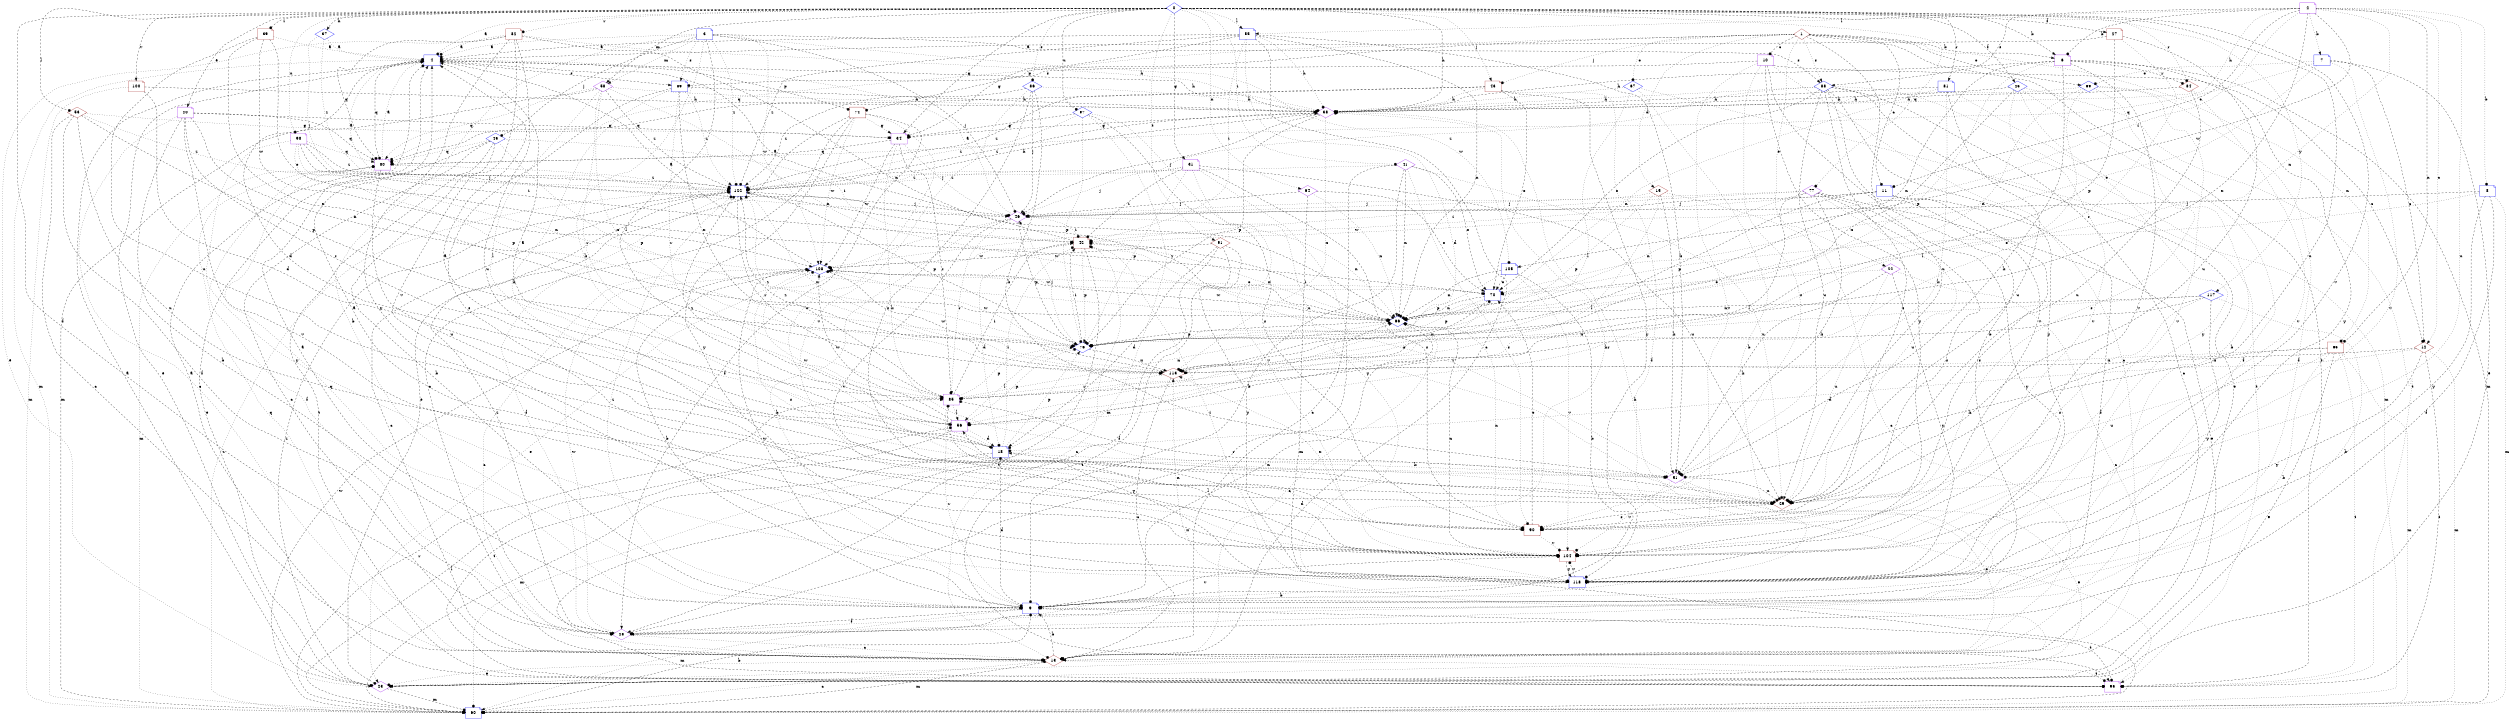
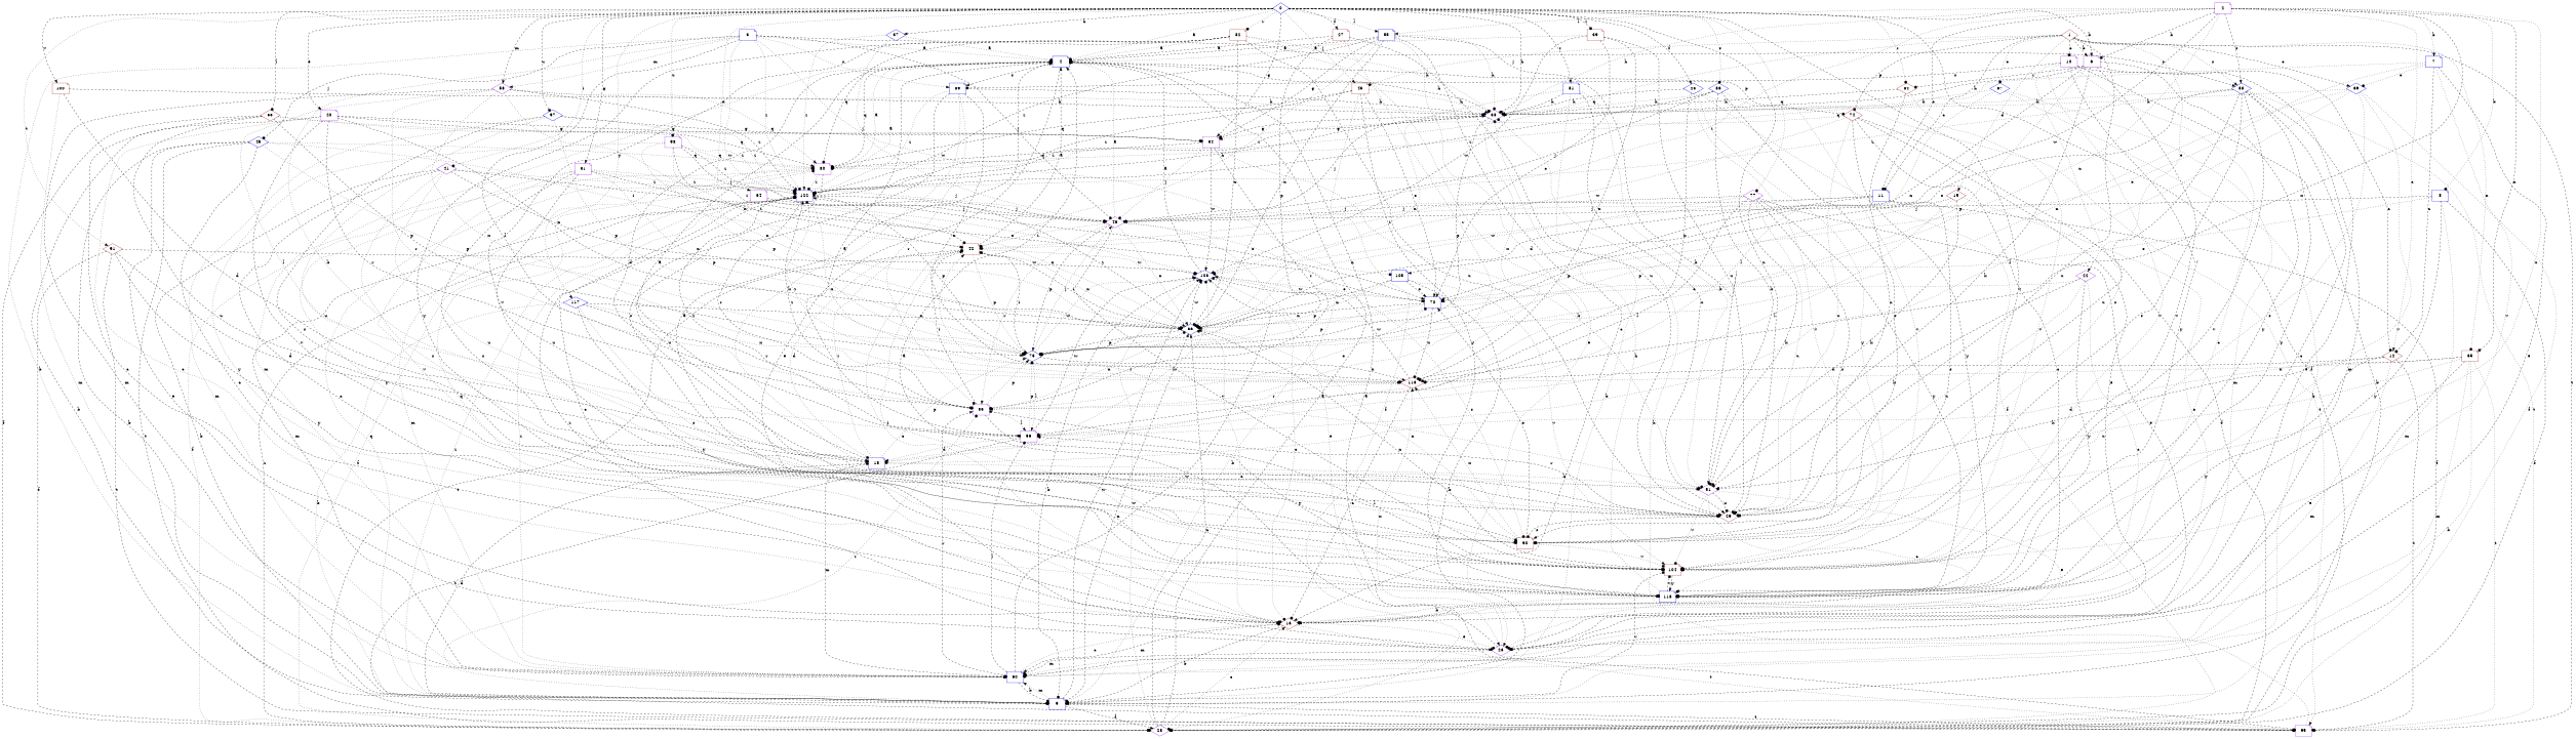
  strict digraph {
    node [color=blue shape=note]
    edge [arrowhead=dot style=dashed]
    0 [shape=diamond]
    4
    6 [color=purple]
    20 [color=purple]
    25 [shape=diamond]
    27 [color=brown]
    28 [color=purple shape=diamond]
    31 [color=purple]
    34 [color=purple]
    37 [shape=diamond]
    38 [color=purple shape=diamond]
    39 [color=brown]
    41 [color=purple shape=diamond]
    43 [color=brown]
    53 [color=brown shape=diamond]
    55
    58 [color=purple shape=diamond]
-   64 [color=purple shape=diamond]
+   64 [color=purple]
    77 [color=purple shape=diamond]
    81
    82 [color=brown]
    84 [color=brown shape=diamond]
    86 [shape=diamond]
    91 [color=brown shape=diamond]
    97 [shape=diamond]
    98 [color=purple]
    n27 [color=brown label=29 shape=diamond]
    100 [color=brown]
    104 [color=brown]
    117 [shape=diamond]
-   74 [color=brown]
+   74 [color=brown shape=diamond]
    80 [color=purple]
    89
    18
    23 [color=purple shape=diamond]
    60
    66 [shape=diamond]
    51 [color=purple shape=diamond]
    76 [shape=diamond]
    118
    9
    85 [color=purple]
    13 [color=brown shape=diamond]
    95 [color=purple]
    113 [color=brown shape=diamond]
    108 [shape=diamond]
    122
    42 [color=brown]
    46 [color=purple shape=diamond]
    90 [color=brown]
    70
    56 [color=purple]
    1 [color=brown shape=diamond]
    10 [color=purple]
    11
    15 [color=brown shape=diamond]
    22 [color=purple shape=diamond]
    65 [color=brown]
    67 [shape=diamond]
    69 [shape=diamond]
    88 [shape=diamond]
    12 [color=brown shape=diamond]
    2 [color=purple]
    7
    8
    105
    3
    45 [shape=diamond]
    0 -> 4 [label=a style=dotted]
    0 -> 6 [arrowhead=normal label=b]
    0 -> 20 [arrowhead=normal label=e]
    0 -> 25 [arrowhead=normal label=f]
    0 -> 27 [arrowhead=normal label=f]
    0 -> 28 [label=f]
    0 -> 31 [arrowhead=normal label=g]
    0 -> 34 [arrowhead=normal label=g]
    0 -> 37 [arrowhead=normal label=h]
    0 -> 38 [label=h]
    0 -> 39 [label=i]
    0 -> 41 [label=i style=dotted]
    0 -> 43 [arrowhead=normal label=j style=dotted]
    0 -> 53 [label=l]
    0 -> 55 [arrowhead=normal label=l style=dotted]
    0 -> 58 [arrowhead=normal label=m]
    0 -> 64 [arrowhead=normal label=n style=dotted]
    0 -> 77 [label=q style=dotted]
    0 -> 81 [arrowhead=normal label=r]
    0 -> 82 [label=r style=dotted]
    0 -> 84 [label=r style=dotted]
    0 -> 86 [label=s style=dotted]
    0 -> 91 [arrowhead=normal label=t style=dotted]
    0 -> 97 [label=u]
    0 -> 98 [label=u style=dotted]
    0 -> n27 [arrowhead=normal label=u]
    0 -> 100 [arrowhead=normal label=v]
    0 -> 104 [arrowhead=normal label=v]
    0 -> 117 [arrowhead=normal label=y style=dotted]
    4 -> 38 [label=h]
    4 -> 74 [label=p]
    4 -> 80 [label=q]
    4 -> 89 [arrowhead=normal label=s]
    4 -> 18 [arrowhead=normal label=d]
    4 -> 23 [label=e]
    4 -> 60 [label=m style=dotted]
    6 -> 38 [arrowhead=normal label=h]
    6 -> 84 [label=r]
    6 -> 104 [arrowhead=normal label=v]
    6 -> 60 [arrowhead=normal label=m]
    6 -> 66 [arrowhead=normal label=n]
    6 -> 51 [label=k]
    6 -> 76 [arrowhead=normal label=p style=dotted]
    6 -> 118 [arrowhead=normal label=y]
    20 -> 34 [arrowhead=normal label=g]
    20 -> 104 [label=v]
    20 -> 80 [arrowhead=normal label=q]
    20 -> 66 [label=n]
    20 -> 9 [label=b]
    20 -> 85 [arrowhead=normal label=r]
    20 -> 13 [label=c style=dotted]
    25 -> 28 [arrowhead=normal label=f style=dotted]
    25 -> 38 [arrowhead=normal label=h]
    25 -> 104 [label=v style=dotted]
    25 -> 118 [arrowhead=normal label=y style=dotted]
    25 -> 95 [arrowhead=normal label=t style=dotted]
    25 -> 113 [label=x]
    27 -> 4 [label=a]
    27 -> n27 [arrowhead=normal label=u]
    27 -> 76 [label=p]
    27 -> 85 [arrowhead=normal label=r style=dotted]
    28 -> 4 [arrowhead=normal label=a]
    28 -> 66 [arrowhead=normal label=n]
    28 -> 13 [arrowhead=normal label=c style=dotted]
    28 -> 108 [arrowhead=normal label=w style=dotted]
    28 -> 122 [label=z]
    31 -> n27 [label=u]
    31 -> 104 [arrowhead=normal label=v style=dotted]
    31 -> 76 [label=p style=dotted]
    31 -> 118 [label=y style=dotted]
    31 -> 122 [label=z style=dotted]
    31 -> 42 [label=i]
    31 -> 46 [label=j style=dotted]
    31 -> 90 [label=s]
    34 -> 80 [arrowhead=normal label=q]
    34 -> 51 [arrowhead=normal label=k style=dotted]
    34 -> 85 [label=r]
    34 -> 108 [arrowhead=normal label=w]
    34 -> 46 [label=j style=dotted]
    37 -> 4 [label=a style=dotted]
    37 -> 122 [arrowhead=normal label=z style=dotted]
    37 -> 46 [arrowhead=normal label=j style=dotted]
    38 -> 34 [label=g]
    38 -> 76 [label=p]
    38 -> 113 [label=x style=dotted]
    38 -> 122 [arrowhead=normal label=z]
    38 -> 46 [arrowhead=normal label=j]
    39 -> 4 [label=a style=dotted]
    39 -> n27 [label=u]
    39 -> 113 [label=x]
    39 -> 108 [arrowhead=normal label=w]
    39 -> 70 [arrowhead=normal label=o]
    41 -> n27 [label=u style=dotted]
    41 -> 66 [label=n]
    41 -> 9 [label=b]
    41 -> 13 [arrowhead=normal label=c]
    41 -> 122 [label=z style=dotted]
    41 -> 90 [label=s style=dotted]
    41 -> 70 [arrowhead=normal label=o]
    43 -> 28 [label=f style=dotted]
    43 -> 38 [arrowhead=normal label=h style=dotted]
    43 -> 80 [label=q]
    43 -> 118 [label=y]
    43 -> 122 [label=z]
    43 -> 70 [arrowhead=normal label=o]
    53 -> 28 [arrowhead=normal label=f]
    53 -> 34 [label=g style=dotted]
    53 -> n27 [label=u]
    53 -> 76 [arrowhead=normal label=p]
    53 -> 13 [arrowhead=normal label=c]
    53 -> 122 [arrowhead=normal label=z style=dotted]
    55 -> 4 [label=a]
    55 -> 34 [label=g]
    55 -> 38 [label=h style=dotted]
    55 -> 18 [label=d style=dotted]
    55 -> 66 [label=n]
    55 -> 51 [arrowhead=normal label=k]
    55 -> 13 [arrowhead=normal label=c]
    55 -> 122 [label=z]
    55 -> 42 [label=i style=dotted]
    58 -> 38 [arrowhead=normal label=h style=dotted]
    58 -> 80 [arrowhead=normal label=q style=dotted]
    58 -> 60 [arrowhead=normal label=m]
    58 -> 66 [label=n style=dotted]
    58 -> 85 [label=r style=dotted]
    58 -> 113 [label=x style=dotted]
    58 -> 122 [label=z]
    58 -> 56 [arrowhead=normal label=l style=dotted]
    64 -> 60 [arrowhead=normal label=m]
    64 -> 66 [arrowhead=normal label=n style=dotted]
    64 -> 46 [arrowhead=normal label=j]
    64 -> 70 [arrowhead=normal label=o]
    77 -> n27 [arrowhead=normal label=u style=dotted]
    77 -> 23 [arrowhead=normal label=e]
    77 -> 66 [label=n style=dotted]
    77 -> 51 [label=k]
    77 -> 118 [label=y]
    77 -> 42 [arrowhead=normal label=i style=dotted]
    77 -> 46 [arrowhead=normal label=j style=dotted]
    77 -> 90 [arrowhead=normal label=s]
    77 -> 56 [label=l]
    81 -> 38 [arrowhead=normal label=h]
    81 -> n27 [arrowhead=normal label=u]
    81 -> 66 [arrowhead=normal label=n style=dotted]
    81 -> 51 [label=k style=dotted]
    81 -> 9 [arrowhead=normal label=b style=dotted]
    82 -> 4 [label=a style=dotted]
    82 -> 38 [label=h style=dotted]
    82 -> n27 [label=u]
    82 -> 104 [label=v]
    82 -> 80 [label=q]
    82 -> 23 [arrowhead=normal label=e style=dotted]
    82 -> 66 [label=n]
    82 -> 118 [arrowhead=normal label=y]
    84 -> 38 [label=h]
    84 -> n27 [label=u]
    84 -> 104 [label=v style=dotted]
    86 -> 38 [label=h style=dotted]
    86 -> 104 [label=v style=dotted]
    86 -> 51 [label=k]
    86 -> 122 [arrowhead=normal label=z]
    86 -> 46 [arrowhead=normal label=j]
    86 -> 90 [arrowhead=normal label=s]
    91 -> 28 [arrowhead=normal label=f]
    91 -> 18 [arrowhead=normal label=d]
    91 -> 118 [label=y]
    91 -> 95 [arrowhead=normal label=t]
    91 -> 108 [label=w]
    97 -> 34 [arrowhead=normal label=g]
    97 -> n27 [label=u style=dotted]
    97 -> 60 [label=m style=dotted]
    97 -> 76 [label=p style=dotted]
    97 -> 122 [arrowhead=normal label=z style=dotted]
    97 -> 90 [arrowhead=normal label=s]
    98 -> 80 [arrowhead=normal label=q style=dotted]
    98 -> 66 [arrowhead=normal label=n style=dotted]
    98 -> 76 [arrowhead=normal label=p style=dotted]
    98 -> 118 [arrowhead=normal label=y style=dotted]
    98 -> 122 [label=z]
    98 -> 42 [label=i]
    98 -> 46 [arrowhead=normal label=j]
    n27 -> 85 [label=r]
    n27 -> 90 [label=s]
    100 -> 38 [arrowhead=normal label=h]
    100 -> 18 [label=d]
    100 -> 60 [arrowhead=normal label=m style=dotted]
    104 -> 4 [arrowhead=normal label=a]
-   104 -> 18 [arrowhead=normal label=d]
    104 -> 66 [label=n]
    104 -> 118 [arrowhead=normal label=y]
    104 -> 56 [arrowhead=normal label=l]
    117 -> 66 [label=n]
    117 -> 118 [label=y]
    117 -> 9 [label=b style=dotted]
    117 -> 85 [label=r]
    117 -> 113 [arrowhead=normal label=x style=dotted]
    117 -> 90 [label=s style=dotted]
    74 -> 28 [arrowhead=normal label=f]
    74 -> 34 [arrowhead=normal label=g style=dotted]
    74 -> n27 [arrowhead=normal label=u style=dotted]
    74 -> 23 [label=e]
    74 -> 118 [arrowhead=normal label=y]
    74 -> 13 [label=c]
    74 -> 108 [arrowhead=normal label=w style=dotted]
    80 -> 4 [arrowhead=normal label=a style=dotted]
    80 -> 28 [label=f style=dotted]
    80 -> n27 [arrowhead=normal label=u]
    80 -> 60 [arrowhead=normal label=m style=dotted]
    80 -> 122 [label=z style=dotted]
    89 -> 38 [label=h]
    89 -> 51 [label=k style=dotted]
    89 -> 85 [label=r style=dotted]
    89 -> 113 [arrowhead=normal label=x]
    89 -> 122 [arrowhead=normal label=z style=dotted]
    89 -> 90 [label=s]
    18 -> 4 [arrowhead=normal label=a]
    18 -> 60 [label=m]
    18 -> 51 [arrowhead=normal label=k style=dotted]
    18 -> 76 [arrowhead=normal label=p style=dotted]
    18 -> 108 [label=w style=dotted]
    18 -> 42 [label=i style=dotted]
    23 -> 4 [arrowhead=normal label=a]
    23 -> 60 [label=m]
    23 -> 113 [arrowhead=normal label=x style=dotted]
    23 -> 122 [arrowhead=normal label=z]
    60 -> 9 [label=b]
    60 -> 85 [arrowhead=normal label=r]
    60 -> 13 [label=c style=dotted]
    60 -> 108 [arrowhead=normal label=w]
    60 -> 122 [arrowhead=normal label=z style=dotted]
    60 -> 56 [label=l]
    66 -> 76 [arrowhead=normal label=p]
    66 -> 13 [label=c style=dotted]
    66 -> 108 [arrowhead=normal label=w]
    66 -> 122 [arrowhead=normal label=z]
    66 -> 42 [label=i]
    51 -> n27 [label=u]
    51 -> 104 [label=v style=dotted]
    51 -> 23 [label=e style=dotted]
    51 -> 13 [arrowhead=normal label=c style=dotted]
    51 -> 42 [arrowhead=normal label=i style=dotted]
    76 -> 113 [arrowhead=normal label=x]
    76 -> 108 [arrowhead=normal label=w style=dotted]
    76 -> 42 [arrowhead=normal label=i]
    76 -> 46 [arrowhead=normal label=j style=dotted]
    76 -> 56 [arrowhead=normal label=l style=dotted]
    118 -> 38 [label=h style=dotted]
    118 -> 104 [label=v]
-   118 -> 9 [arrowhead=normal label=b style=dotted]
+   118 -> 13 [arrowhead=normal label=b style=dotted]
    118 -> 42 [label=i style=dotted]
    9 -> 28 [arrowhead=normal label=f]
    9 -> 104 [label=v]
    9 -> 80 [label=q style=dotted]
    9 -> 18 [label=d]
    9 -> 60 [arrowhead=normal label=m style=dotted]
    9 -> 66 [arrowhead=normal label=n]
    9 -> 85 [label=r style=dotted]
    9 -> 95 [label=t]
    9 -> 108 [label=w]
    9 -> 122 [label=z style=dotted]
    85 -> 66 [label=n style=dotted]
    85 -> 76 [arrowhead=normal label=p style=dotted]
    85 -> 118 [label=y]
    85 -> 122 [arrowhead=normal label=z]
    85 -> 42 [arrowhead=normal label=i]
    85 -> 70 [label=o style=dotted]
    85 -> 56 [arrowhead=normal label=l style=dotted]
    13 -> 80 [label=q style=dotted]
    13 -> 23 [label=e style=dotted]
    13 -> 60 [arrowhead=normal label=m]
    13 -> 9 [arrowhead=normal label=b]
    13 -> 95 [label=t style=dotted]
    95 -> 4 [label=a]
    95 -> 38 [label=h style=dotted]
    113 -> 85 [arrowhead=normal label=r style=dotted]
    113 -> 13 [label=c]
    113 -> 108 [label=w]
    113 -> 122 [label=z style=dotted]
    108 -> 4 [arrowhead=normal label=a]
    108 -> 9 [label=b]
    108 -> 13 [label=c style=dotted]
    108 -> 90 [label=s style=dotted]
    108 -> 70 [label=o style=dotted]
    122 -> 4 [arrowhead=normal label=a style=dotted]
    122 -> 28 [label=f style=dotted]
    122 -> 38 [arrowhead=normal label=h]
    122 -> 76 [arrowhead=normal label=p]
    122 -> 85 [arrowhead=normal label=r]
    122 -> 13 [arrowhead=normal label=c]
    122 -> 113 [arrowhead=normal label=x style=dotted]
    122 -> 46 [arrowhead=normal label=j]
    42 -> 4 [arrowhead=normal label=a]
    42 -> 18 [label=d style=dotted]
    42 -> 66 [arrowhead=normal label=n style=dotted]
    42 -> 76 [arrowhead=normal label=p style=dotted]
    42 -> 13 [label=c style=dotted]
    42 -> 95 [label=t]
    42 -> 108 [label=w style=dotted]
    46 -> 4 [label=a style=dotted]
    46 -> 104 [label=v]
    46 -> 23 [arrowhead=normal label=e style=dotted]
    46 -> 66 [arrowhead=normal label=n style=dotted]
    46 -> 76 [arrowhead=normal label=p]
    46 -> 9 [label=b style=dotted]
    46 -> 85 [arrowhead=normal label=r style=dotted]
    46 -> 42 [label=i style=dotted]
    90 -> 104 [label=v style=dotted]
    90 -> 66 [arrowhead=normal label=n style=dotted]
    90 -> 113 [arrowhead=normal label=x style=dotted]
    90 -> 70 [arrowhead=normal label=o]
    70 -> 66 [label=n]
    70 -> 76 [label=p style=dotted]
    70 -> 113 [label=x]
    70 -> 108 [arrowhead=normal label=w style=dotted]
    56 -> 4 [arrowhead=normal label=a]
    56 -> 18 [arrowhead=normal label=d style=dotted]
    56 -> 76 [label=p style=dotted]
    56 -> 95 [label=t]
    56 -> 108 [arrowhead=normal label=w]
    56 -> 122 [label=z]
    1 -> 6 [arrowhead=normal label=b]
    1 -> 43 [label=j style=dotted]
    1 -> n27 [label=u]
    1 -> 74 [label=p]
    1 -> 80 [label=q style=dotted]
    1 -> 95 [arrowhead=normal label=t]
    1 -> 10 [label=c]
    1 -> 11 [label=c]
    1 -> 15 [arrowhead=normal label=d style=dotted]
    1 -> 22 [arrowhead=normal label=e style=dotted]
    1 -> 65 [label=n style=dotted]
    1 -> 67 [label=o style=dotted]
    1 -> 69 [arrowhead=normal label=o]
    1 -> 88 [arrowhead=normal label=s style=dotted]
    10 -> 104 [label=v style=dotted]
    10 -> 89 [label=s]
    10 -> 118 [label=y]
    10 -> 9 [arrowhead=normal label=b]
    10 -> 13 [arrowhead=normal label=c style=dotted]
    10 -> 90 [label=s style=dotted]
    10 -> 12 [label=c]
    11 -> 28 [arrowhead=normal label=f]
    11 -> 76 [label=p]
    11 -> 108 [label=w style=dotted]
    11 -> 46 [label=j]
    11 -> 90 [label=s]
    15 -> 51 [arrowhead=normal label=k]
    15 -> 76 [label=p style=dotted]
    15 -> 13 [label=c style=dotted]
    15 -> 46 [arrowhead=normal label=j style=dotted]
    15 -> 56 [label=l style=dotted]
    22 -> n27 [label=u style=dotted]
    22 -> 51 [arrowhead=normal label=k]
    22 -> 118 [arrowhead=normal label=y]
    22 -> 13 [arrowhead=normal label=c style=dotted]
    22 -> 70 [arrowhead=normal label=o style=dotted]
    65 -> n27 [label=u style=dotted]
    65 -> 23 [arrowhead=normal label=e]
    65 -> 60 [label=m style=dotted]
    65 -> 51 [label=k]
    65 -> 9 [arrowhead=normal label=b style=dotted]
    65 -> 95 [label=t style=dotted]
    65 -> 113 [label=x style=dotted]
    67 -> 38 [label=h style=dotted]
    67 -> 60 [arrowhead=normal label=m style=dotted]
    67 -> 9 [label=b style=dotted]
    67 -> 56 [label=l style=dotted]
    69 -> 28 [label=f style=dotted]
    69 -> 38 [label=h style=dotted]
    69 -> 104 [label=v style=dotted]
    69 -> 66 [label=n style=dotted]
    69 -> 90 [arrowhead=normal label=s style=dotted]
    69 -> 56 [arrowhead=normal label=l style=dotted]
    88 -> 38 [arrowhead=normal label=h style=dotted]
    88 -> n27 [arrowhead=normal label=u]
    88 -> 104 [arrowhead=normal label=v]
    88 -> 23 [arrowhead=normal label=e]
    88 -> 118 [label=y]
    88 -> 13 [label=c]
    88 -> 95 [arrowhead=normal label=t style=dotted]
    88 -> 122 [label=z style=dotted]
    88 -> 90 [arrowhead=normal label=s]
    88 -> 70 [arrowhead=normal label=o]
    12 -> 18 [label=d style=dotted]
    12 -> 60 [label=m style=dotted]
    12 -> 118 [label=y]
    12 -> 95 [label=t]
    12 -> 113 [arrowhead=normal label=x]
    2 -> 6 [label=b]
    2 -> 38 [arrowhead=normal label=h style=dotted]
    2 -> 55 [arrowhead=normal label=l style=dotted]
    2 -> n27 [arrowhead=normal label=u style=dotted]
    2 -> 66 [arrowhead=normal label=n style=dotted]
    2 -> 113 [label=x]
    2 -> 42 [label=i style=dotted]
    2 -> 11 [label=c]
    2 -> 65 [label=n]
    2 -> 88 [arrowhead=normal label=s]
    2 -> 12 [arrowhead=normal label=c style=dotted]
    2 -> 7 [arrowhead=normal label=b style=dotted]
    2 -> 8 [label=b style=dotted]
    2 -> 105 [arrowhead=normal label=w]
    7 -> 104 [arrowhead=normal label=v style=dotted]
    7 -> 80 [label=q style=dotted]
    7 -> 23 [label=e]
    7 -> 70 [label=o style=dotted]
    7 -> 69 [label=o style=dotted]
    7 -> 12 [label=c]
    8 -> 28 [arrowhead=normal label=f]
    8 -> 60 [label=m style=dotted]
    8 -> 118 [label=y]
    8 -> 46 [arrowhead=normal label=j]
    8 -> 70 [label=o style=dotted]
    105 -> 104 [arrowhead=normal label=v style=dotted]
    105 -> 66 [label=n]
    105 -> 76 [arrowhead=normal label=p style=dotted]
    105 -> 9 [arrowhead=normal label=b]
    105 -> 70 [arrowhead=normal label=o]
    3 -> 4 [label=a style=dotted]
    3 -> 58 [arrowhead=normal label=m style=dotted]
    3 -> 89 [arrowhead=normal label=s style=dotted]
    3 -> 51 [arrowhead=normal label=k style=dotted]
    3 -> 9 [arrowhead=normal label=b style=dotted]
    3 -> 108 [arrowhead=normal label=w style=dotted]
    3 -> 122 [label=z style=dotted]
    3 -> 46 [label=j]
    3 -> 56 [label=l]
    3 -> 88 [arrowhead=normal label=s]
    3 -> 105 [label=w style=dotted]
    3 -> 45 [label=j]
    45 -> 80 [label=q style=dotted]
    45 -> 23 [arrowhead=normal label=e]
    45 -> 76 [arrowhead=normal label=p style=dotted]
    45 -> 9 [label=b]
    45 -> 13 [arrowhead=normal label=c]
    45 -> 95 [label=t]
    45 -> 42 [arrowhead=normal label=i style=dotted]
  }
